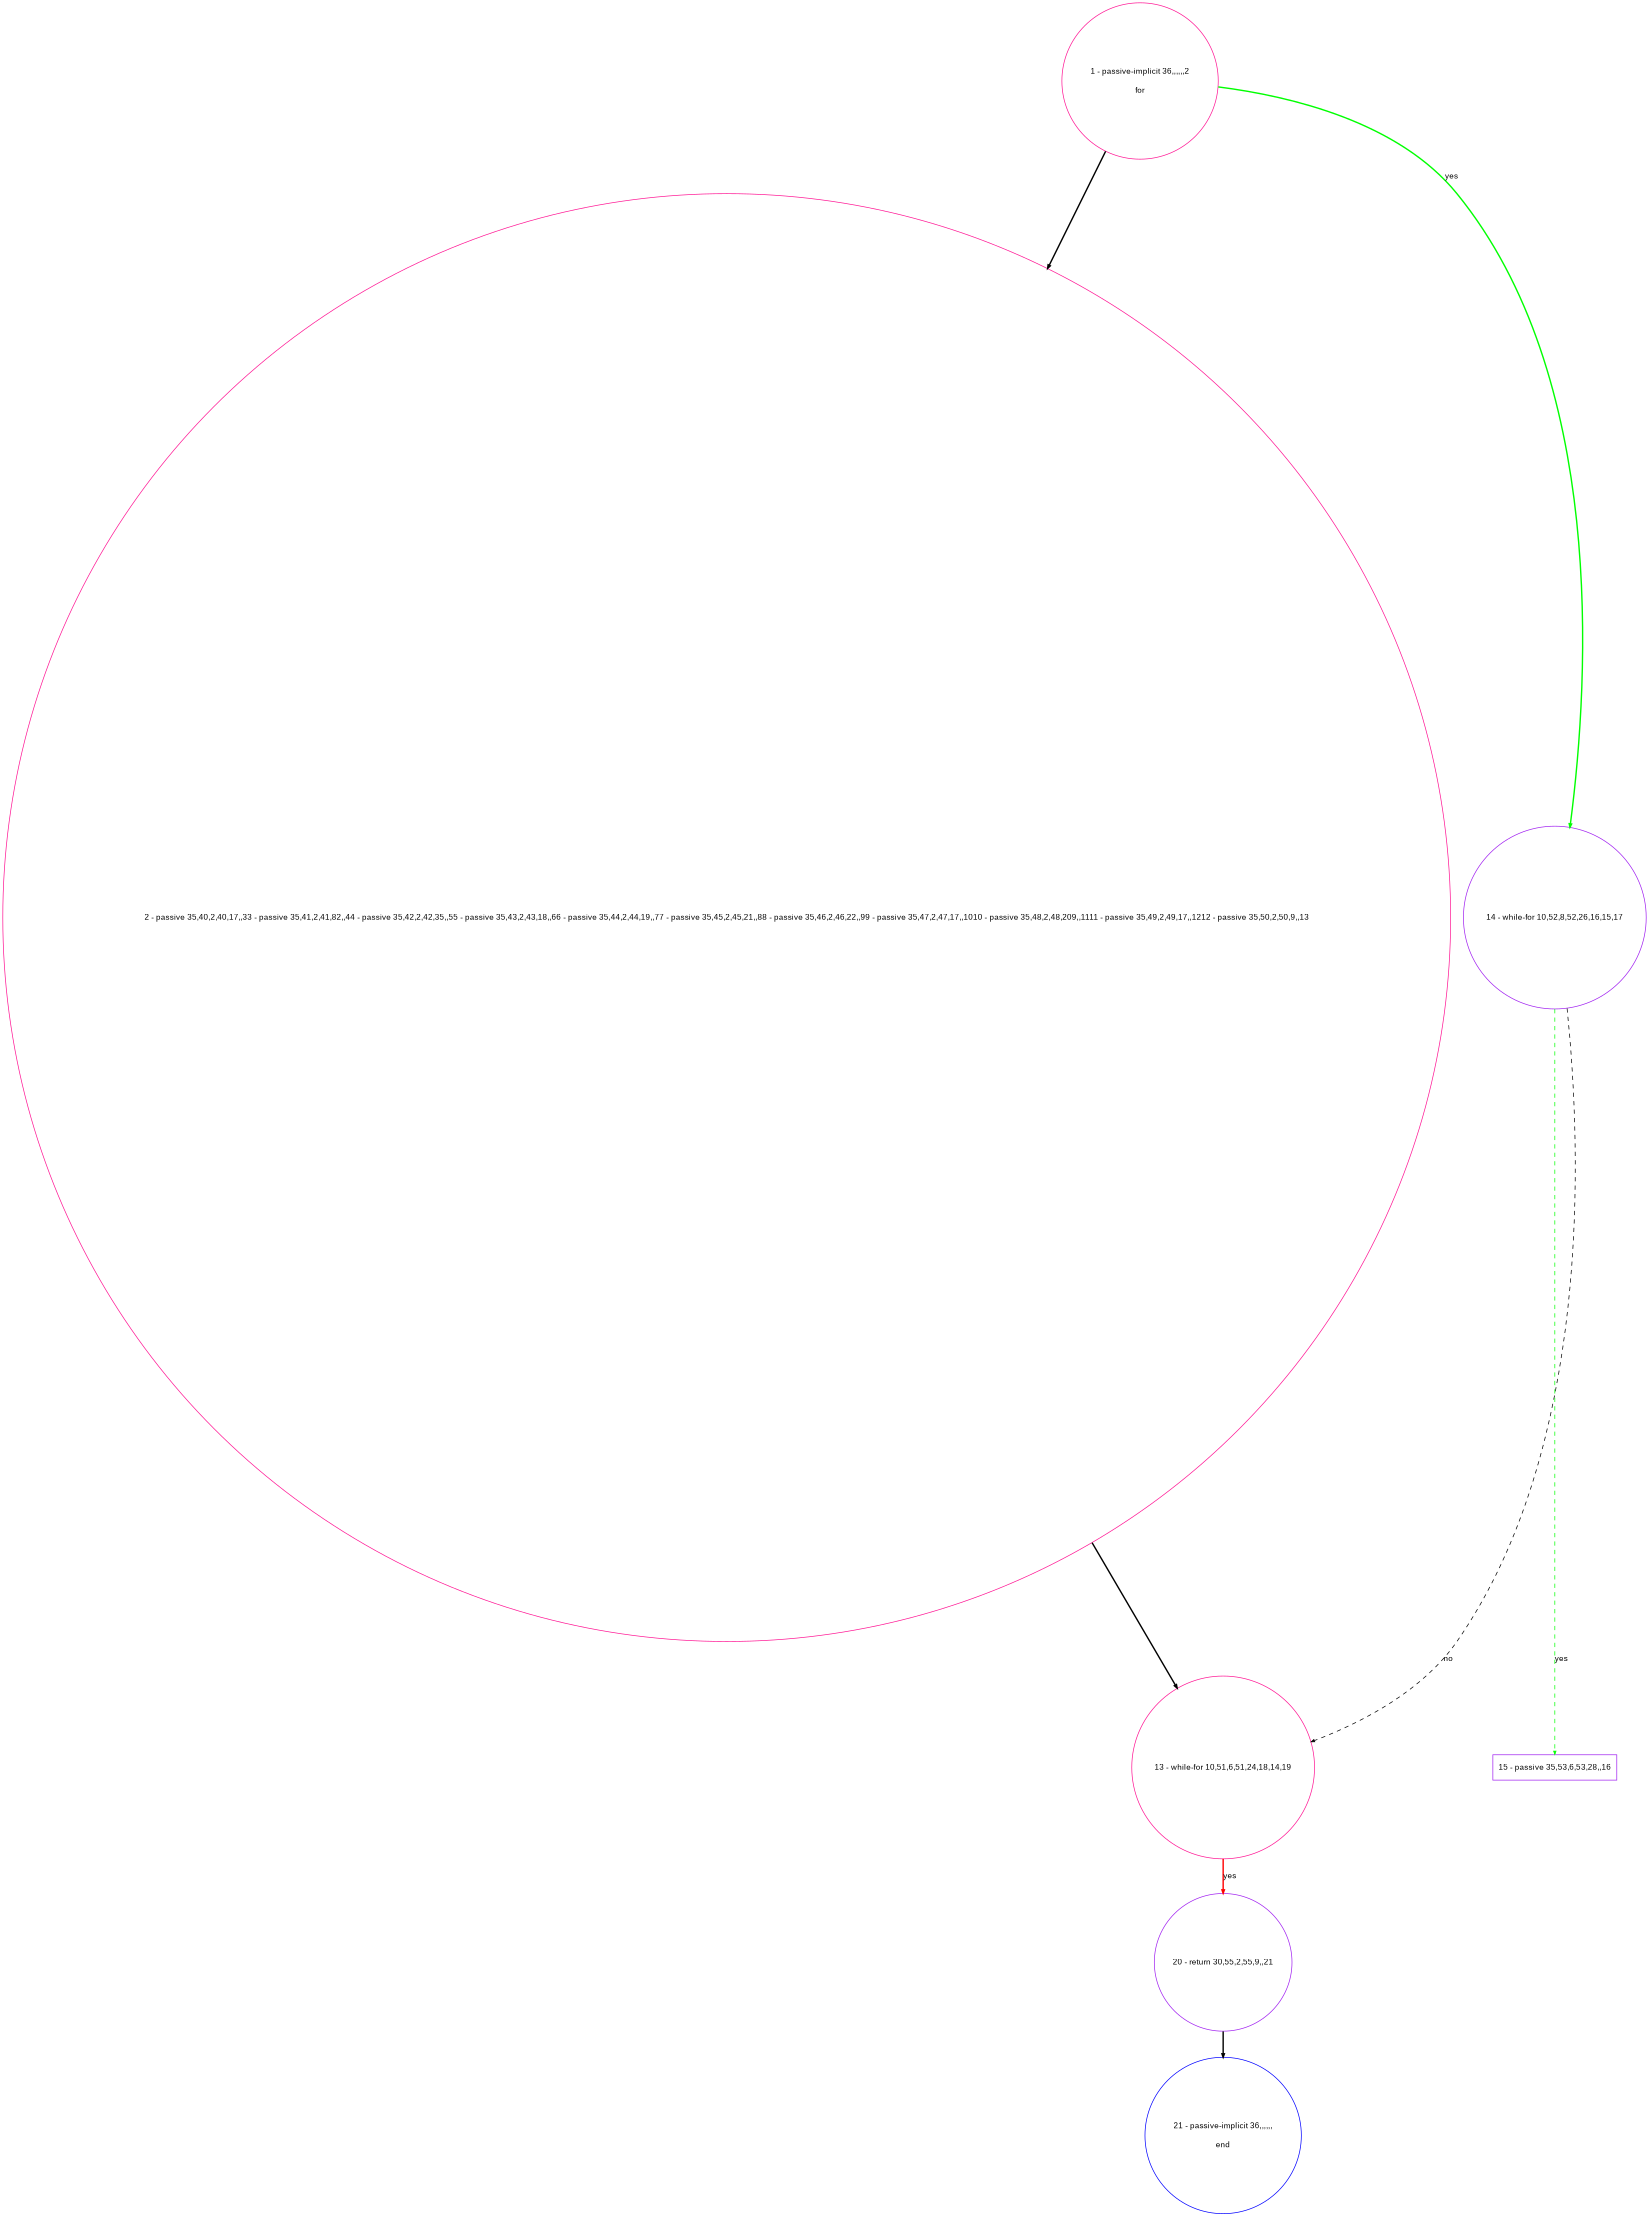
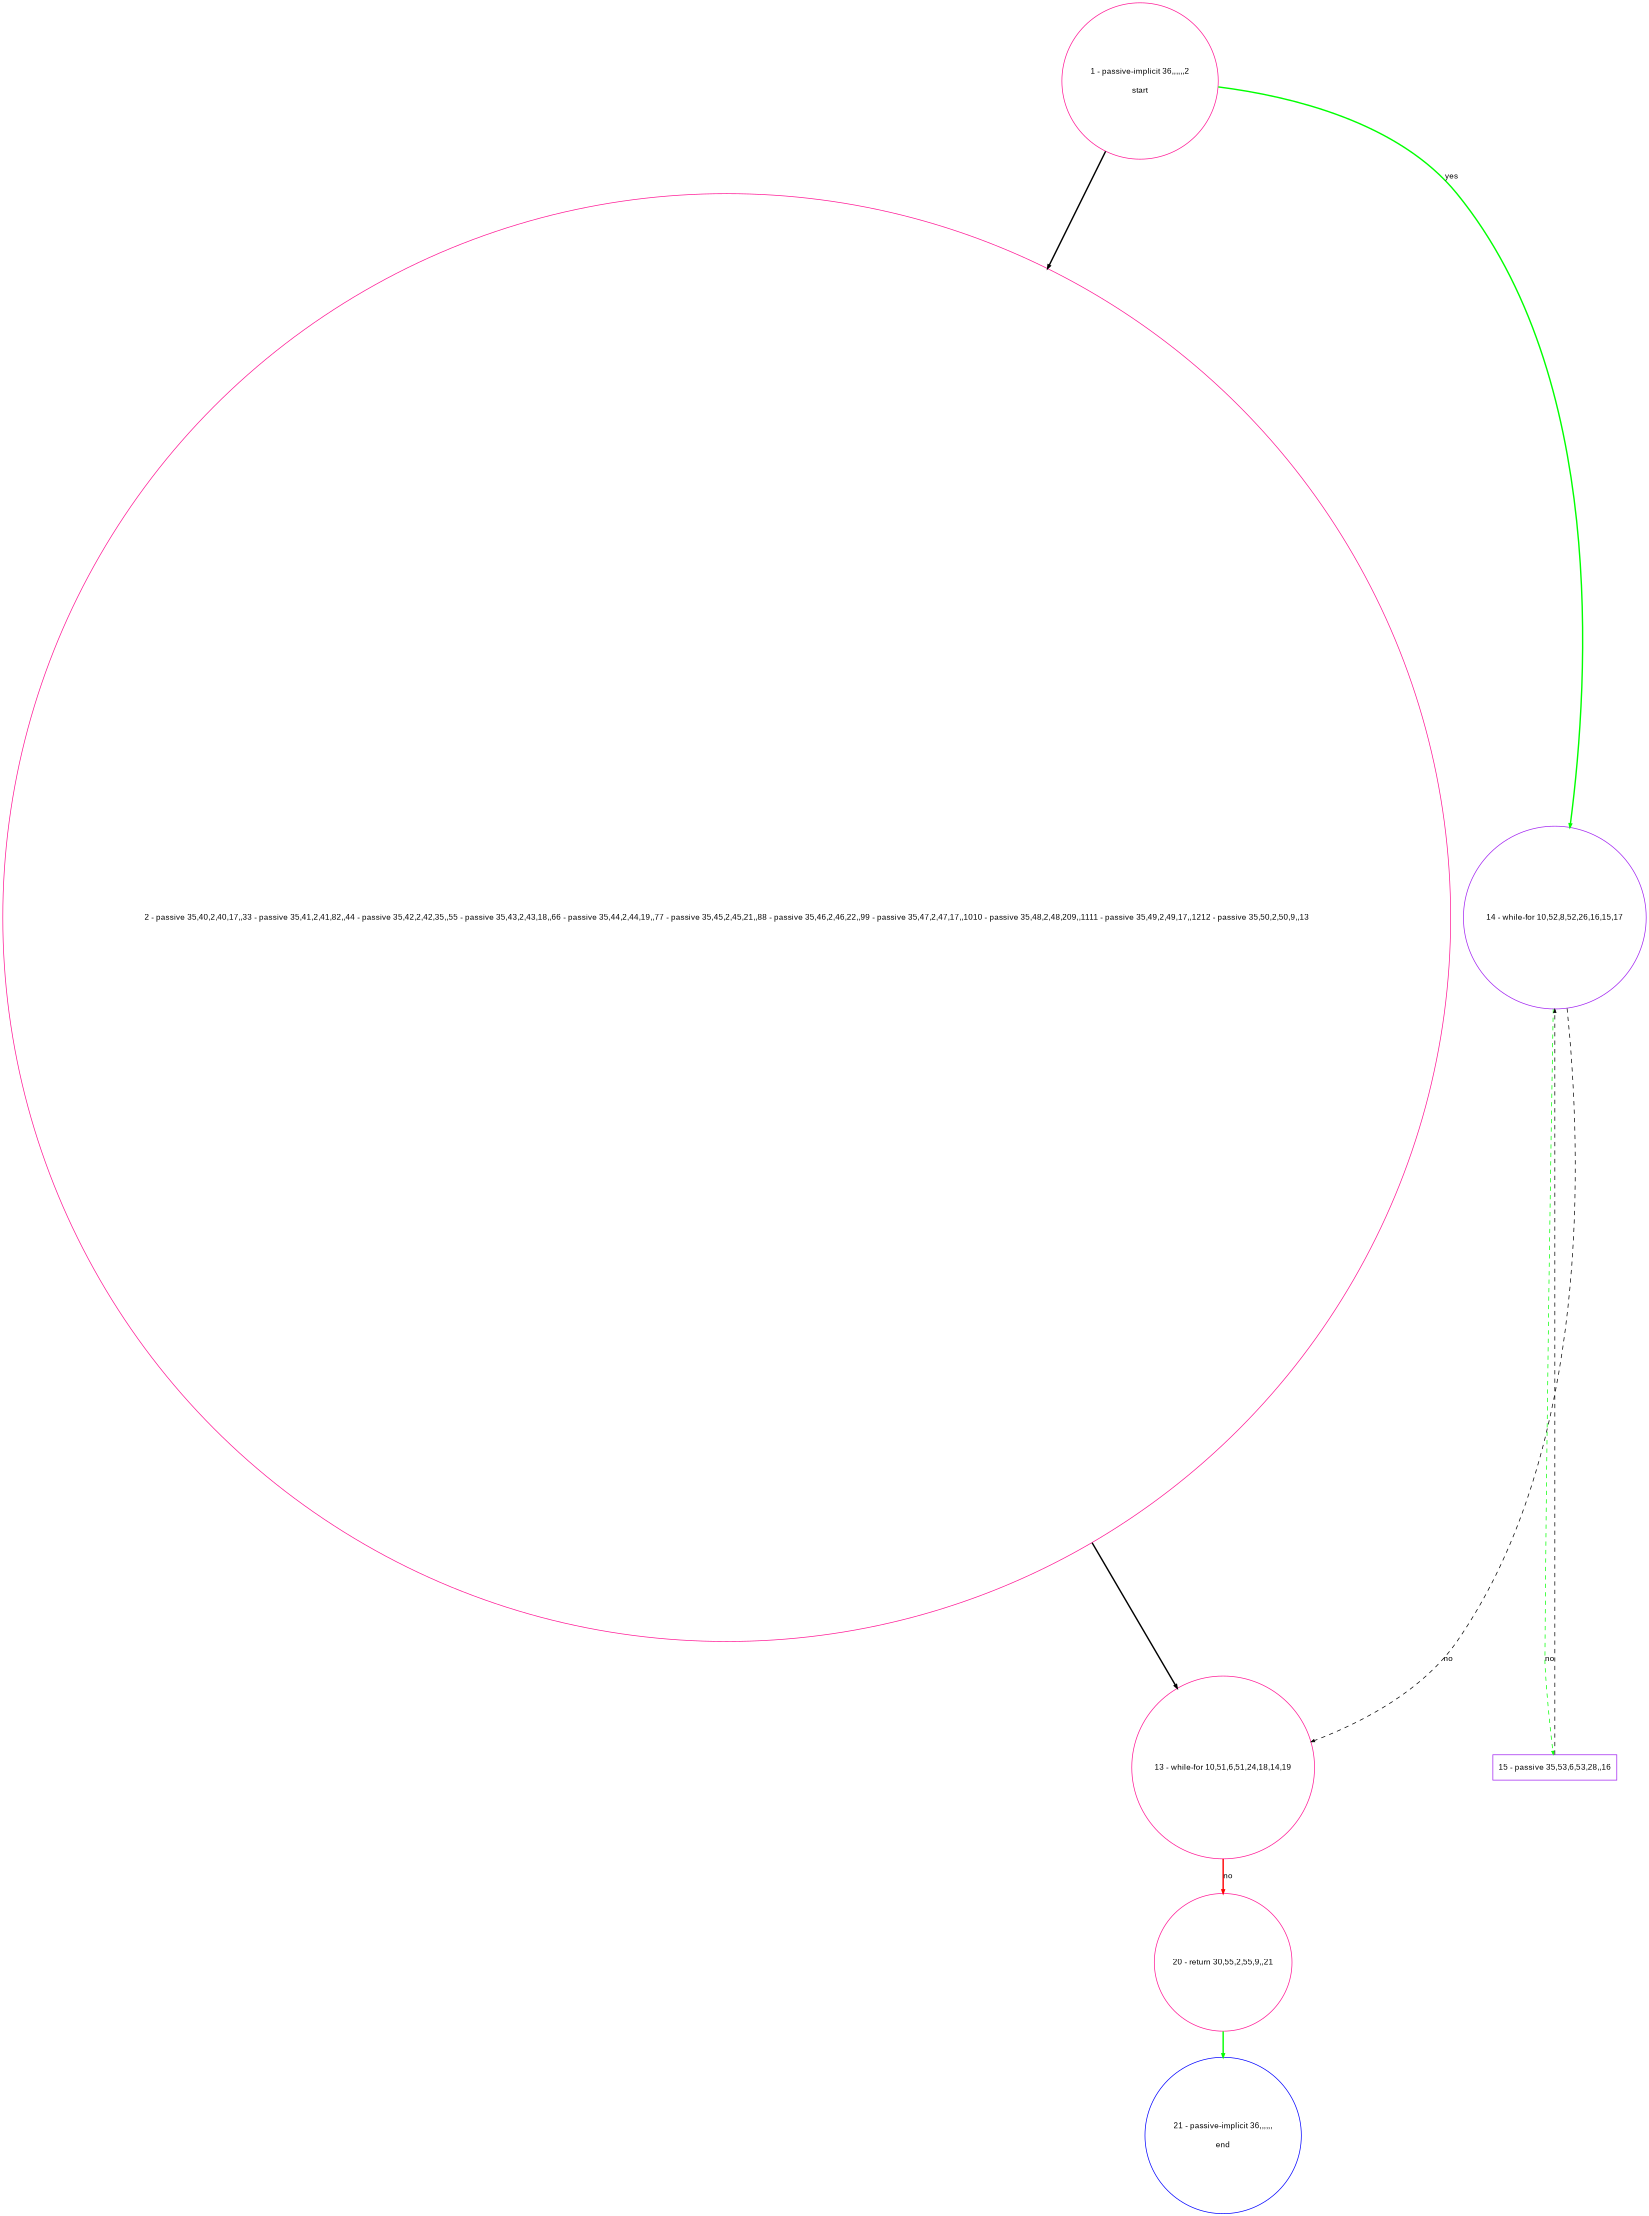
  digraph {
    bgcolor=white
    compound=true
    fillcolor="#FFFFCC"
    fontname="Liberation Sans"
    fontsize=12
    pack=true
    packmode=clust
    style="rounded,filled"
    node [color=deeppink compound=true fillcolor="#ffffff" fixedsize=false fontname="Liberation Sans" fontsize=12 node_initialized=no shape=circle style=filled]
    edge [arrowhead=normal arrowsize=0.5 arrowtail=none color="#000000" compound=true dir=forward fontcolor=black fontname="Liberation Sans" fontsize=12 style=bold]
    n1 [label="2 - passive 35,40,2,40,17,,33 - passive 35,41,2,41,82,,44 - passive 35,42,2,42,35,,55 - passive 35,43,2,43,18,,66 - passive 35,44,2,44,19,,77 - passive 35,45,2,45,21,,88 - passive 35,46,2,46,22,,99 - passive 35,47,2,47,17,,1010 - passive 35,48,2,48,209,,1111 - passive 35,49,2,49,17,,1212 - passive 35,50,2,50,9,,13"]
    n2 [label="13 - while-for 10,51,6,51,24,18,14,19"]
-   n3 [color=purple label="20 - return 30,55,2,55,9,,21"]
-   n4 [label="1 - passive-implicit 36,,,,,,2\n\nfor"]
+   n3 [label="20 - return 30,55,2,55,9,,21"]
+   n4 [label="1 - passive-implicit 36,,,,,,2\n\nstart"]
    n5 [color=purple label="14 - while-for 10,52,8,52,26,16,15,17"]
    n6 [color=purple label="15 - passive 35,53,6,53,28,,16" shape=box]
    n7 [color=blue label="21 - passive-implicit 36,,,,,,\n\nend"]
    n1 -> n2
-   n2 -> n3 [color="#ff0000" label=yes]
-   n3 -> n7
+   n2 -> n3 [color="#ff0000" label=no]
+   n3 -> n7 [color="#00ff00"]
    n4 -> n1
    n4 -> n5 [color="#00ff00" label=yes]
    n5 -> n2 [label=no style=dashed]
-   n5 -> n6 [color="#00ff00" label=yes style=dashed]
+   n5 -> n6 [color="#00ff00" label=no style=dashed]
+   n6 -> n5 [style=dashed]
  }
